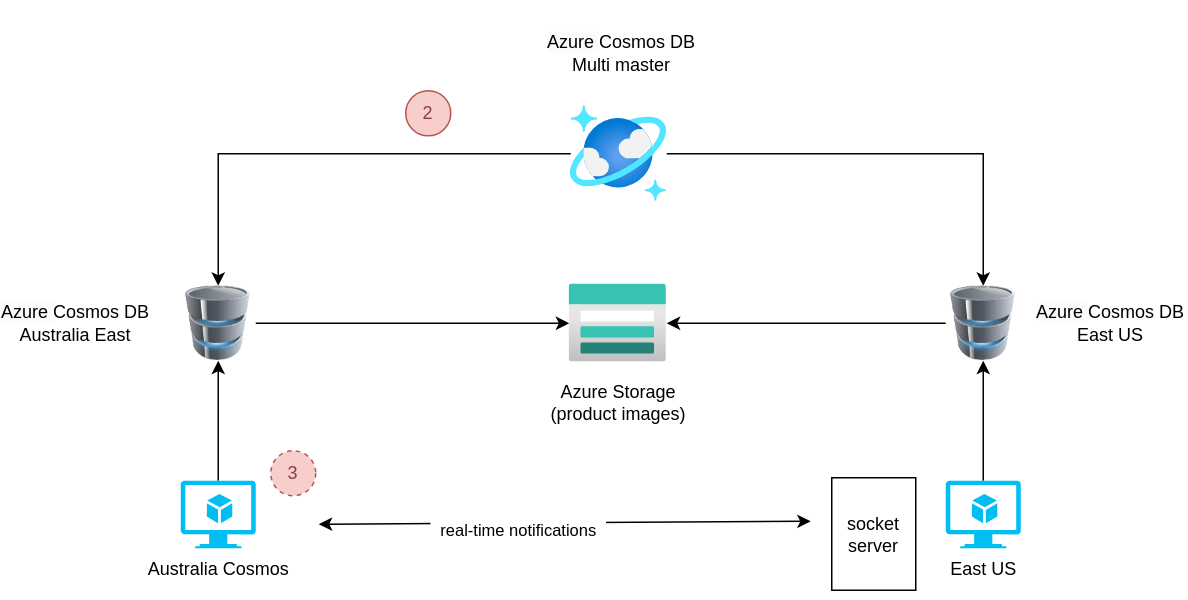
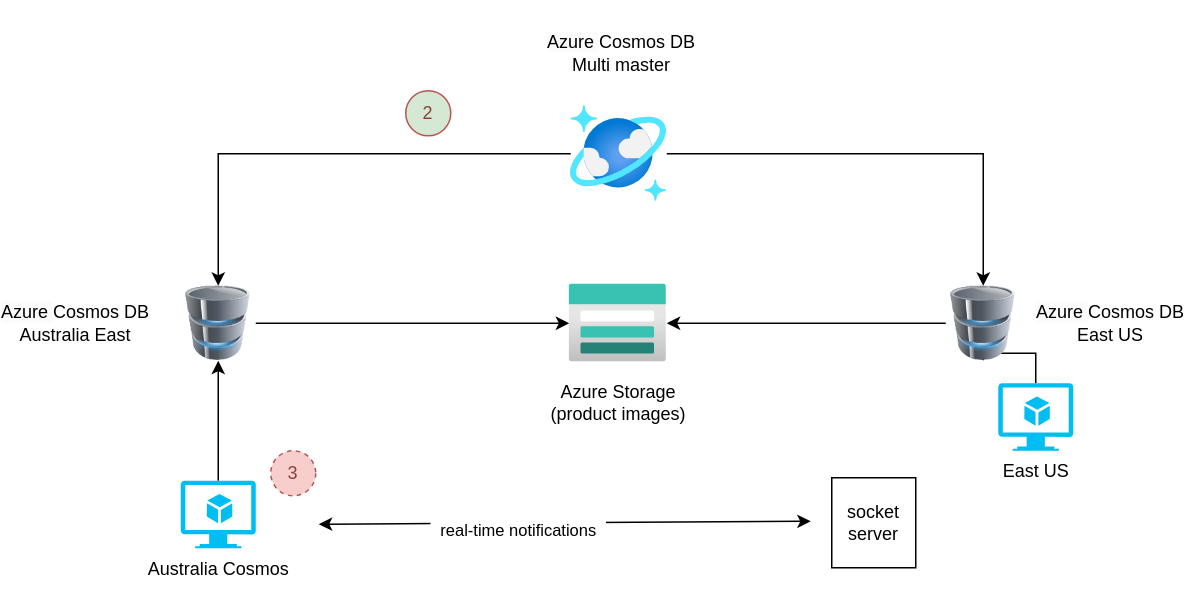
  <mxCell id="0" />
  <mxCell id="1" parent="0" />
  <mxCell id="2" style="edgeStyle=orthogonalEdgeStyle;rounded=0;orthogonalLoop=1;jettySize=auto;html=1;entryX=0.5;entryY=1;entryDx=0;entryDy=0;" parent="1" source="3" target="10" edge="1"><mxGeometry relative="1" as="geometry"><mxPoint x="145" y="280" as="targetPoint" /></mxGeometry></mxCell>
  <mxCell id="3" value="Australia Cosmos" style="verticalLabelPosition=bottom;html=1;verticalAlign=top;align=center;strokeColor=none;fillColor=#00BEF2;shape=mxgraph.azure.virtual_machine_feature;pointerEvents=1;" parent="1" vertex="1"><mxGeometry x="120" y="320" width="50" height="45" as="geometry" /></mxCell>
  <mxCell id="4" style="edgeStyle=orthogonalEdgeStyle;rounded=0;orthogonalLoop=1;jettySize=auto;html=1;" parent="1" source="5" target="12" edge="1"><mxGeometry relative="1" as="geometry"><mxPoint x="655" y="290" as="targetPoint" /></mxGeometry></mxCell>
- <mxCell id="5" value="East US" style="verticalLabelPosition=bottom;html=1;verticalAlign=top;align=center;strokeColor=none;fillColor=#00BEF2;shape=mxgraph.azure.virtual_machine_feature;pointerEvents=1;" parent="1" vertex="1"><mxGeometry x="630" y="320" width="50" height="45" as="geometry" /></mxCell>
+ <mxCell id="5" value="East US" style="verticalLabelPosition=bottom;html=1;verticalAlign=top;align=center;strokeColor=none;fillColor=#00BEF2;shape=mxgraph.azure.virtual_machine_feature;pointerEvents=1;" parent="1" vertex="1"><mxGeometry x="665" y="255" width="50" height="45" as="geometry" /></mxCell>
  <mxCell id="6" style="edgeStyle=orthogonalEdgeStyle;rounded=0;orthogonalLoop=1;jettySize=auto;html=1;entryX=0.5;entryY=0;entryDx=0;entryDy=0;" parent="1" source="8" target="10" edge="1"><mxGeometry relative="1" as="geometry" /></mxCell>
  <mxCell id="7" style="edgeStyle=orthogonalEdgeStyle;rounded=0;orthogonalLoop=1;jettySize=auto;html=1;entryX=0.5;entryY=0;entryDx=0;entryDy=0;" parent="1" source="8" target="12" edge="1"><mxGeometry relative="1" as="geometry" /></mxCell>
  <mxCell id="8" value="" style="image;aspect=fixed;html=1;points=[];align=center;fontSize=12;image=img/lib/azure2/databases/Azure_Cosmos_DB.svg;" parent="1" vertex="1"><mxGeometry x="380" y="70" width="64" height="64" as="geometry" /></mxCell>
  <mxCell id="9" style="edgeStyle=orthogonalEdgeStyle;rounded=0;orthogonalLoop=1;jettySize=auto;html=1;exitX=1;exitY=0.5;exitDx=0;exitDy=0;" parent="1" source="10" target="18" edge="1"><mxGeometry relative="1" as="geometry" /></mxCell>
  <mxCell id="10" value="" style="image;html=1;image=img/lib/clip_art/computers/Database_128x128.png" parent="1" vertex="1"><mxGeometry x="120" y="190" width="50" height="50" as="geometry" /></mxCell>
  <mxCell id="11" style="edgeStyle=orthogonalEdgeStyle;rounded=0;orthogonalLoop=1;jettySize=auto;html=1;" parent="1" source="12" target="18" edge="1"><mxGeometry relative="1" as="geometry" /></mxCell>
  <mxCell id="12" value="" style="image;html=1;image=img/lib/clip_art/computers/Database_128x128.png" parent="1" vertex="1"><mxGeometry x="630" y="190" width="50" height="50" as="geometry" /></mxCell>
  <mxCell id="13" value="&lt;span style=&quot;text-wrap-mode: nowrap; background-color: rgb(255, 255, 255);&quot;&gt;&lt;span style=&quot;background-color: rgb(251, 251, 251);&quot;&gt;Azure&amp;nbsp;&lt;/span&gt;Cosmos DB&lt;/span&gt;&lt;div style=&quot;text-wrap-mode: nowrap;&quot;&gt;East US&lt;/div&gt;" style="text;strokeColor=none;align=center;fillColor=none;html=1;verticalAlign=middle;whiteSpace=wrap;rounded=0;" parent="1" vertex="1"><mxGeometry x="710" y="200" width="60" height="30" as="geometry" /></mxCell>
  <mxCell id="14" value="&lt;span style=&quot;text-wrap-mode: nowrap; background-color: rgb(255, 255, 255);&quot;&gt;&lt;span style=&quot;background-color: rgb(251, 251, 251);&quot;&gt;Azure&amp;nbsp;&lt;/span&gt;Cosmos DB&lt;/span&gt;&lt;div style=&quot;text-wrap-mode: nowrap;&quot;&gt;Australia East&lt;/div&gt;" style="text;strokeColor=none;align=center;fillColor=none;html=1;verticalAlign=middle;whiteSpace=wrap;rounded=0;" parent="1" vertex="1"><mxGeometry x="20" y="200" width="60" height="30" as="geometry" /></mxCell>
- <mxCell id="15" value="2" style="ellipse;whiteSpace=wrap;html=1;aspect=fixed;fillColor=#f8cecc;strokeColor=#b85450;fontColor=light-dark(#883f3f, #ededed);" parent="1" vertex="1"><mxGeometry x="270" y="60" width="30" height="30" as="geometry" /></mxCell>
+ <mxCell id="15" value="2" style="ellipse;whiteSpace=wrap;html=1;aspect=fixed;fillColor=#d5e8d4;strokeColor=#b85450;fontColor=light-dark(#883f3f, #ededed);" parent="1" vertex="1"><mxGeometry x="270" y="60" width="30" height="30" as="geometry" /></mxCell>
  <mxCell id="16" value="3" style="ellipse;whiteSpace=wrap;html=1;aspect=fixed;fillColor=#f8cecc;strokeColor=#b85450;fontColor=light-dark(#883f3f, #ededed);dashed=1;" parent="1" vertex="1"><mxGeometry x="180" y="300" width="30" height="30" as="geometry" /></mxCell>
  <mxCell id="17" value="&lt;span style=&quot;text-wrap-mode: nowrap; background-color: rgb(255, 255, 255);&quot;&gt;&lt;span style=&quot;background-color: rgb(251, 251, 251);&quot;&gt;Azure&amp;nbsp;&lt;/span&gt;Cosmos DB&lt;/span&gt;&lt;div style=&quot;text-wrap-mode: nowrap;&quot;&gt;Multi master&lt;/div&gt;" style="text;strokeColor=none;align=center;fillColor=none;html=1;verticalAlign=middle;whiteSpace=wrap;rounded=0;" parent="1" vertex="1"><mxGeometry x="384" y="20" width="60" height="30" as="geometry" /></mxCell>
  <mxCell id="18" value="" style="image;aspect=fixed;html=1;points=[];align=center;fontSize=12;image=img/lib/azure2/storage/Storage_Accounts.svg;" parent="1" vertex="1"><mxGeometry x="379" y="189" width="65" height="52" as="geometry" /></mxCell>
  <mxCell id="19" value="&lt;span style=&quot;text-wrap-mode: nowrap;&quot;&gt;Azure Storage&lt;/span&gt;&lt;div&gt;&lt;span style=&quot;text-wrap-mode: nowrap;&quot;&gt;(product images)&lt;/span&gt;&lt;/div&gt;" style="text;strokeColor=none;align=center;fillColor=none;html=1;verticalAlign=middle;whiteSpace=wrap;rounded=0;" parent="1" vertex="1"><mxGeometry x="382" y="253" width="60" height="30" as="geometry" /></mxCell>
- <mxCell id="20" value="socket server" style="rounded=0;whiteSpace=wrap;html=1;" vertex="1" parent="1"><mxGeometry x="554" y="318" width="56" height="75" as="geometry" /></mxCell>
+ <mxCell id="20" value="socket server" style="rounded=0;whiteSpace=wrap;html=1;" vertex="1" parent="1"><mxGeometry x="554" y="318" width="56" height="60" as="geometry" /></mxCell>
  <mxCell id="21" value="" style="endArrow=classic;startArrow=classic;html=1;rounded=0;" edge="1" parent="1"><mxGeometry width="50" height="50" relative="1" as="geometry"><mxPoint x="212" y="349" as="sourcePoint" /><mxPoint x="540" y="347" as="targetPoint" /></mxGeometry></mxCell>
  <mxCell id="22" value="&amp;nbsp; real-time notifications&amp;nbsp;&amp;nbsp;" style="edgeLabel;html=1;align=center;verticalAlign=middle;resizable=0;points=[];" vertex="1" connectable="0" parent="21"><mxGeometry x="-0.193" y="-4" relative="1" as="geometry"><mxPoint as="offset" /></mxGeometry></mxCell>
